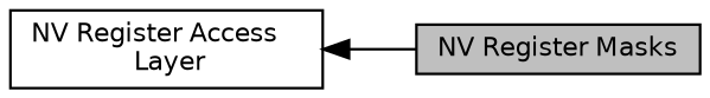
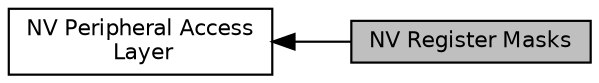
  digraph {
    rankdir=LR
    node [color=black fontname=Helvetica fontsize=10 shape=box style=filled]
-   n1 [fillcolor=white height=0.2 label="NV Register Access\l Layer" width=0.4]
+   n1 [fillcolor=white height=0.2 label="NV Peripheral Access\l Layer" width=0.4]
    n2 [fillcolor=grey75 fontcolor=black height=0.2 label="NV Register Masks" width=0.4]
    n1 -> n2 [dir=back fontname=Helvetica fontsize=10 labelfontname=Helvetica labelfontsize=10 shape=plaintext style=solid]
  }
